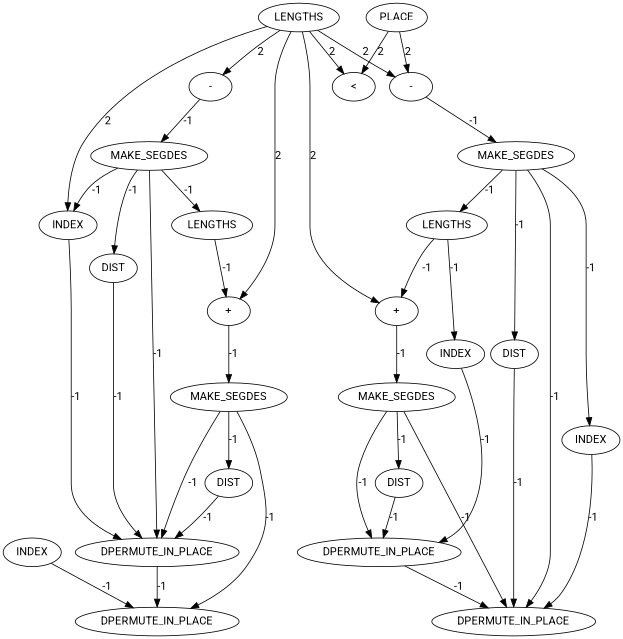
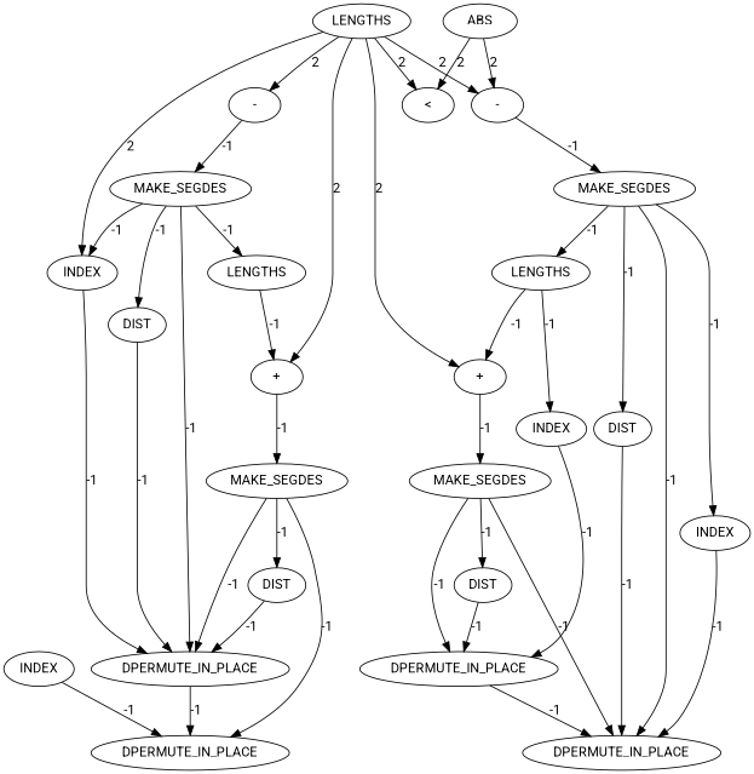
  digraph {
    fontname=Roboto
    node [cost=0 fontname=Roboto]
    edge [cost=-1 fontname=Roboto]
    n1 [label=DIST]
    n2 [label=DPERMUTE_IN_PLACE]
-   n3 [cost=4600 label=PLACE]
+   n3 [cost=4600 label=ABS]
    n4 [cost=344 label="\<"]
    n5 [label="-"]
    n6 [label=DPERMUTE_IN_PLACE]
    n7 [label=DIST]
    n8 [label=DPERMUTE_IN_PLACE]
    n9 [label="+"]
    n10 [label=MAKE_SEGDES]
    n11 [label=DIST]
    n12 [label=LENGTHS]
    n13 [label=INDEX]
    n14 [label=DPERMUTE_IN_PLACE]
    n15 [label=MAKE_SEGDES]
    n16 [label=LENGTHS]
    n17 [label=INDEX]
    n18 [label=MAKE_SEGDES]
    n19 [label=MAKE_SEGDES]
    n20 [label="+"]
    n21 [label=DIST]
    n22 [label=INDEX]
    n23 [cost=1935 label=LENGTHS]
    n24 [label="-"]
    n25 [label=INDEX]
    n1 -> n2 [label=-1]
    n2 -> n6 [label=-1]
    n3 -> n4 [cost=2 label=2]
    n3 -> n5 [cost=2 label=2]
    n5 -> n18 [label=-1]
    n7 -> n8 [label=-1]
    n9 -> n10 [label=-1]
    n10 -> n8 [label=-1]
    n10 -> n14 [label=-1]
    n10 -> n21 [label=-1]
    n11 -> n2 [label=-1]
    n12 -> n9 [label=-1]
    n12 -> n13 [label=-1]
    n13 -> n14 [label=-1]
    n14 -> n8 [label=-1]
    n15 -> n1 [label=-1]
    n15 -> n2 [label=-1]
    n15 -> n16 [label=-1]
    n15 -> n17 [label=-1]
    n16 -> n20 [label=-1]
    n17 -> n2 [label=-1]
    n18 -> n7 [label=-1]
    n18 -> n8 [label=-1]
    n18 -> n12 [label=-1]
    n18 -> n22 [label=-1]
    n19 -> n2 [label=-1]
    n19 -> n6 [label=-1]
    n19 -> n11 [label=-1]
    n20 -> n19 [label=-1]
    n21 -> n14 [label=-1]
    n22 -> n8 [label=-1]
    n23 -> n4 [cost=2 label=2]
    n23 -> n5 [cost=2 label=2]
    n23 -> n9 [cost=2 label=2]
    n23 -> n17 [cost=2 label=2]
    n23 -> n20 [cost=2 label=2]
    n23 -> n24 [cost=2 label=2]
    n24 -> n15 [label=-1]
    n25 -> n6 [label=-1]
  }
